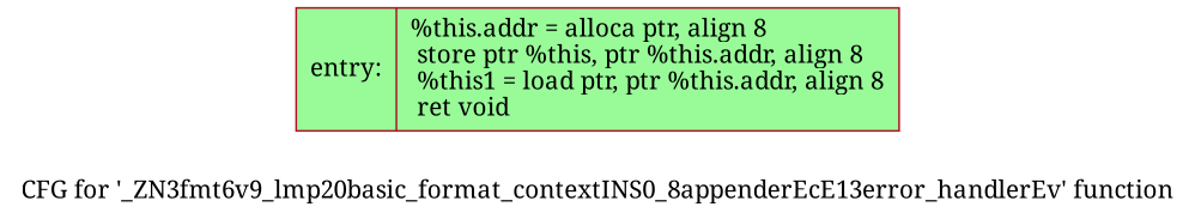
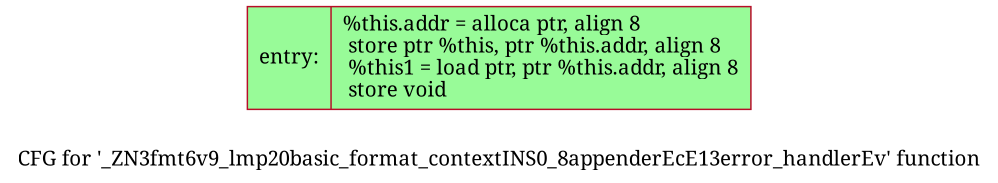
  digraph {
    label="CFG for '_ZN3fmt6v9_lmp20basic_format_contextINS0_8appenderEcE13error_handlerEv' function"
    rankdir=LR
    fontname="Noto Serif"
-   n1 [color="#b70d28ff" fillcolor=palegreen fontname="Noto Serif" label="{entry:\l|  %this.addr = alloca ptr, align 8\l  store ptr %this, ptr %this.addr, align 8\l  %this1 = load ptr, ptr %this.addr, align 8\l  ret void\l}" shape=record style=filled]
+   n1 [color="#b70d28ff" fillcolor=palegreen fontname="Noto Serif" label="{entry:\l|  %this.addr = alloca ptr, align 8\l  store ptr %this, ptr %this.addr, align 8\l  %this1 = load ptr, ptr %this.addr, align 8\l  store void\l}" shape=record style=filled]
  }
